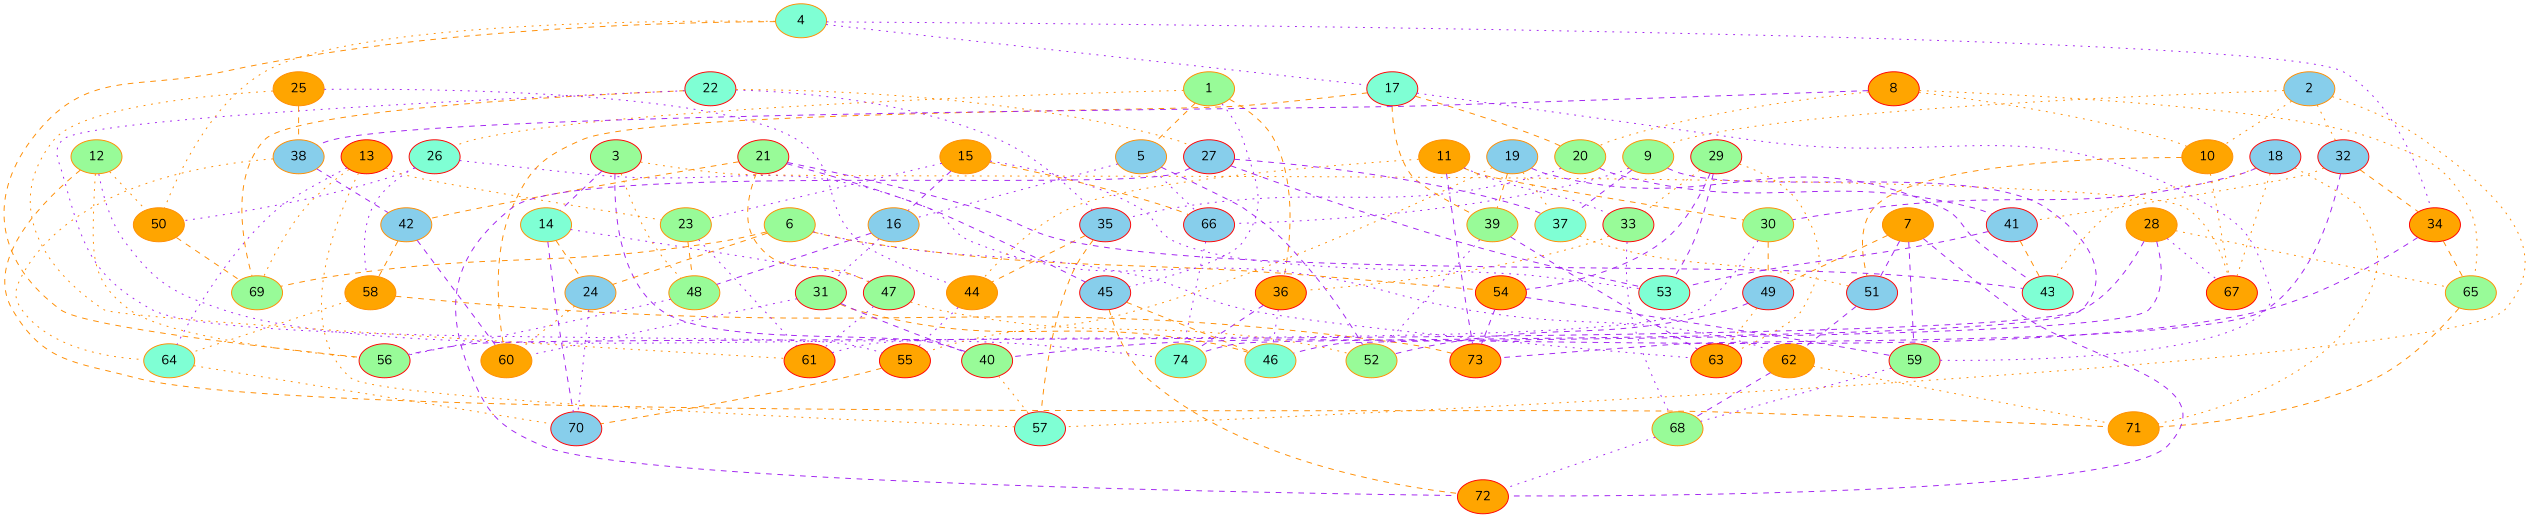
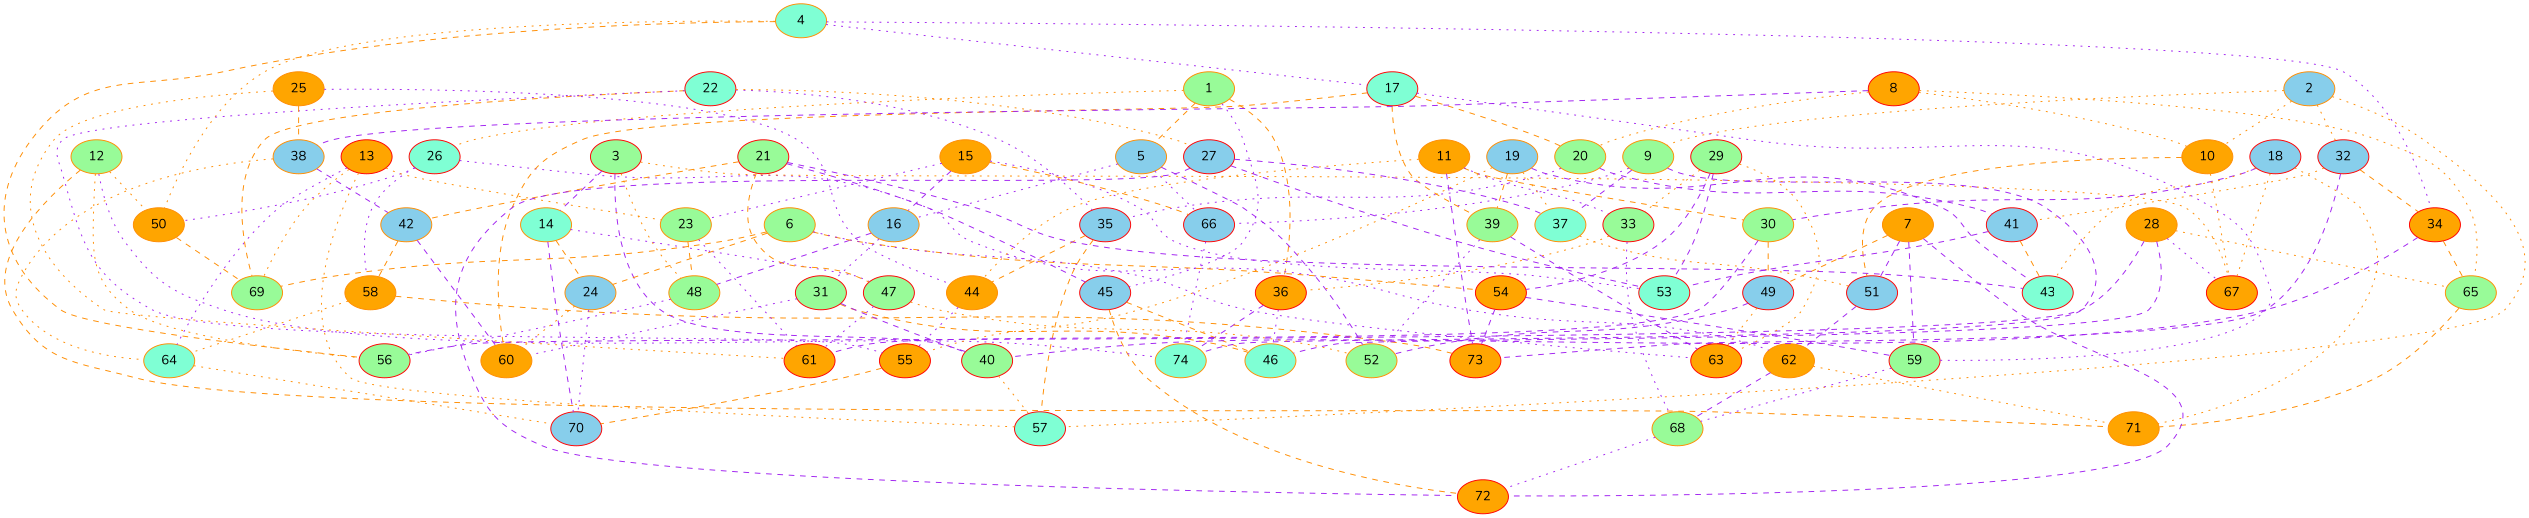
  graph {
    fontname=Nunito
    node [color=darkorange fillcolor=orange fontname=Nunito style=filled]
    edge [color=darkorange fontname=Nunito style=dotted]
    1 [fillcolor=palegreen]
    5 [fillcolor=skyblue]
    26 [color=red fillcolor=aquamarine]
    36 [color=red]
    45 [color=red fillcolor=skyblue]
    16 [fillcolor=skyblue]
    52 [fillcolor=palegreen]
    66 [color=red fillcolor=skyblue]
    50
    58
    62
    74 [fillcolor=aquamarine]
    46 [fillcolor=aquamarine]
    72 [color=red]
    2 [fillcolor=skyblue]
    9 [fillcolor=palegreen]
    10
    32 [color=red fillcolor=skyblue]
    57 [color=red fillcolor=aquamarine]
    37 [fillcolor=aquamarine]
    67 [color=red]
    51 [color=red fillcolor=skyblue]
    34 [color=red]
    73 [color=red]
    41 [color=red fillcolor=skyblue]
    3 [color=red fillcolor=palegreen]
    14 [fillcolor=aquamarine]
    40 [color=red fillcolor=palegreen]
    48 [fillcolor=palegreen]
    24 [fillcolor=skyblue]
    47 [color=red fillcolor=palegreen]
    70 [color=red fillcolor=skyblue]
    56 [color=red fillcolor=palegreen]
    4 [fillcolor=aquamarine]
    17 [color=red fillcolor=aquamarine]
    59 [color=red fillcolor=palegreen]
    20 [fillcolor=palegreen]
    39 [fillcolor=palegreen]
    60
    65 [fillcolor=palegreen]
    69 [fillcolor=palegreen]
    31 [color=red fillcolor=palegreen]
    6 [fillcolor=palegreen]
    54 [color=red]
    63 [color=red]
    49 [color=red fillcolor=skyblue]
    7
    68 [fillcolor=palegreen]
    8 [color=red]
    38 [fillcolor=skyblue]
    35 [color=red fillcolor=skyblue]
    64 [fillcolor=aquamarine]
    42 [fillcolor=skyblue]
    71
    30 [fillcolor=palegreen]
    11
    33 [color=red fillcolor=palegreen]
    44
    61 [color=red]
    55 [color=red]
    12 [fillcolor=palegreen]
    13 [color=red]
    23 [fillcolor=palegreen]
    15
    53 [color=red fillcolor=aquamarine]
    18 [color=red fillcolor=skyblue]
    43 [color=red fillcolor=aquamarine]
    19 [fillcolor=skyblue]
    21 [color=red fillcolor=palegreen]
    22 [color=red fillcolor=aquamarine]
    27 [color=red fillcolor=skyblue]
    25
    28
    29 [color=red fillcolor=palegreen]
    1 -- 5 [style=dashed]
    1 -- 26
    1 -- 36 [style=dashed]
    1 -- 45 [color=purple]
    5 -- 16 [color=purple]
    5 -- 52 [color=purple style=dashed]
    5 -- 66 [color=purple]
    26 -- 50 [color=purple]
    26 -- 58 [color=purple]
    26 -- 62 [color=purple]
    36 -- 74 [color=purple style=dashed]
    36 -- 46 [color=purple]
    45 -- 46 [style=dashed]
    45 -- 72 [style=dashed]
    16 -- 48 [color=purple style=dashed]
    16 -- 31 [color=purple]
    66 -- 74 [color=purple]
    50 -- 69 [style=dashed]
    58 -- 73 [style=dashed]
    58 -- 64
    62 -- 68 [color=purple style=dashed]
    62 -- 71
    2 -- 9
    2 -- 10
    2 -- 32
    2 -- 57
    9 -- 66 [color=purple]
    9 -- 74 [color=purple style=dashed]
    9 -- 37 [color=purple style=dashed]
    10 -- 67
    10 -- 51 [style=dashed]
    32 -- 34 [style=dashed]
    32 -- 73 [color=purple style=dashed]
    32 -- 41
    37 -- 51
    51 -- 62 [color=purple style=dashed]
    34 -- 40 [color=purple style=dashed]
    34 -- 65 [style=dashed]
    41 -- 53 [color=purple style=dashed]
    41 -- 43 [style=dashed]
    3 -- 67
    3 -- 14 [color=purple style=dashed]
    3 -- 40 [color=purple style=dashed]
    3 -- 48
    14 -- 24 [style=dashed]
    14 -- 47 [color=purple]
    14 -- 70 [color=purple style=dashed]
    40 -- 57
    48 -- 56 [color=purple]
    24 -- 70 [color=purple]
    24 -- 60
    47 -- 52
    47 -- 61 [color=purple]
    4 -- 50
    4 -- 34 [color=purple]
    4 -- 56 [style=dashed]
    4 -- 17 [color=purple]
    17 -- 59 [color=purple]
    17 -- 20 [style=dashed]
    17 -- 39 [style=dashed]
    17 -- 60 [style=dashed]
    59 -- 68 [color=purple]
    20 -- 41 [color=purple style=dashed]
    20 -- 35 [color=purple]
    39 -- 52 [color=purple]
    39 -- 63 [color=purple style=dashed]
    65 -- 71 [style=dashed]
    31 -- 46 [style=dashed]
    31 -- 40 [color=purple style=dashed]
    31 -- 60 [color=purple]
    6 -- 24 [style=dashed]
    6 -- 69 [style=dashed]
    6 -- 54 [style=dashed]
    6 -- 63 [color=purple]
    54 -- 73 [color=purple style=dashed]
    54 -- 59 [color=purple style=dashed]
    49 -- 52 [color=purple style=dashed]
    49 -- 63
    7 -- 72 [color=purple style=dashed]
    7 -- 51 [color=purple style=dashed]
    7 -- 59 [color=purple style=dashed]
    7 -- 49 [style=dashed]
    68 -- 72 [color=purple]
    8 -- 10
    8 -- 20
    8 -- 65
    8 -- 38 [color=purple style=dashed]
    38 -- 64
    38 -- 42 [color=purple style=dashed]
    35 -- 57 [style=dashed]
    35 -- 44 [style=dashed]
    64 -- 70
    42 -- 58 [style=dashed]
    42 -- 60 [color=purple style=dashed]
    30 -- 49 [style=dashed]
-   30 -- 61 [color=purple]
+   30 -- 61 [color=purple style=dashed]
    11 -- 73 [color=purple style=dashed]
    11 -- 30 [style=dashed]
    11 -- 33 [color=purple]
    11 -- 44
    33 -- 36
    33 -- 68 [color=purple]
    44 -- 55 [color=purple]
    55 -- 70 [style=dashed]
    12 -- 50
    12 -- 74 [color=purple]
    12 -- 56
    12 -- 71 [style=dashed]
    13 -- 57
    13 -- 69
    13 -- 64 [color=purple]
    13 -- 23
    23 -- 48 [style=dashed]
    23 -- 61 [color=purple]
    15 -- 16 [color=purple style=dashed]
    15 -- 66 [style=dashed]
    15 -- 23 [color=purple]
    15 -- 53 [color=purple]
    18 -- 67
    18 -- 71
    18 -- 30 [color=purple style=dashed]
    18 -- 43
    19 -- 37
    19 -- 39 [style=dashed]
    19 -- 55
    19 -- 43 [color=purple style=dashed]
    21 -- 45 [color=purple style=dashed]
    21 -- 47 [style=dashed]
    21 -- 42 [style=dashed]
    21 -- 43 [color=purple style=dashed]
    22 -- 69 [style=dashed]
    22 -- 35 [color=purple]
    22 -- 55 [color=purple]
    22 -- 27
    27 -- 72 [color=purple style=dashed]
    27 -- 37 [color=purple style=dashed]
    27 -- 53 [color=purple style=dashed]
    25 -- 38 [style=dashed]
    25 -- 44 [color=purple]
    25 -- 61
    28 -- 46 [color=purple style=dashed]
    28 -- 67 [color=purple]
    28 -- 56 [color=purple style=dashed]
    28 -- 65
    29 -- 54 [color=purple style=dashed]
    29 -- 63
    29 -- 33
    29 -- 53 [color=purple style=dashed]
  }
